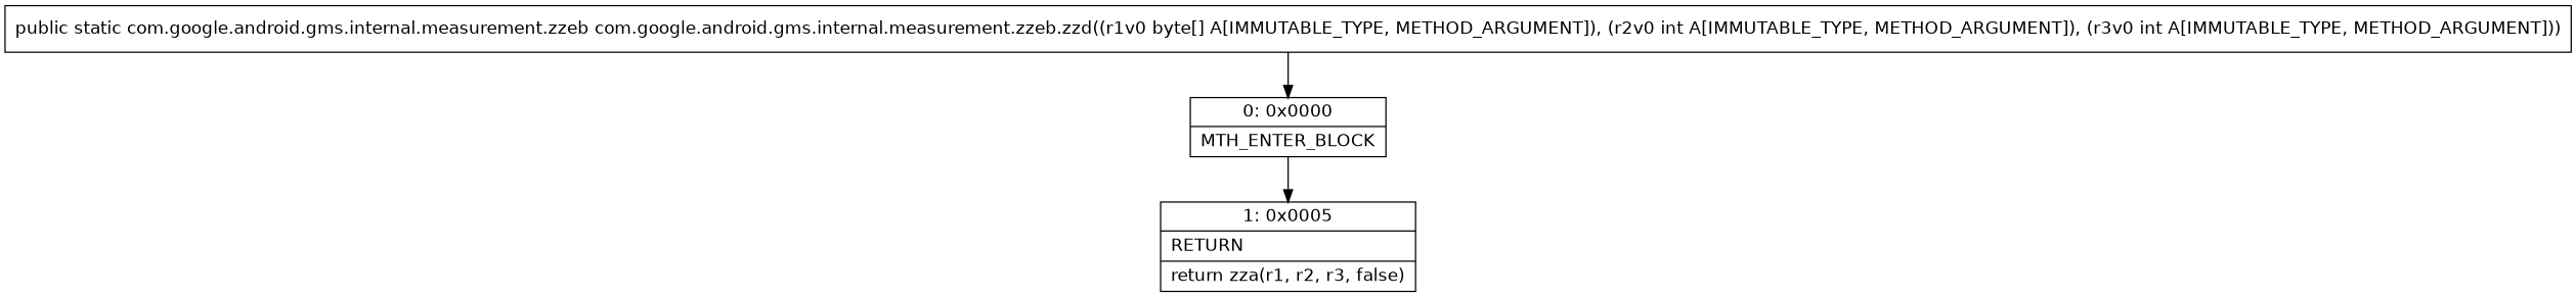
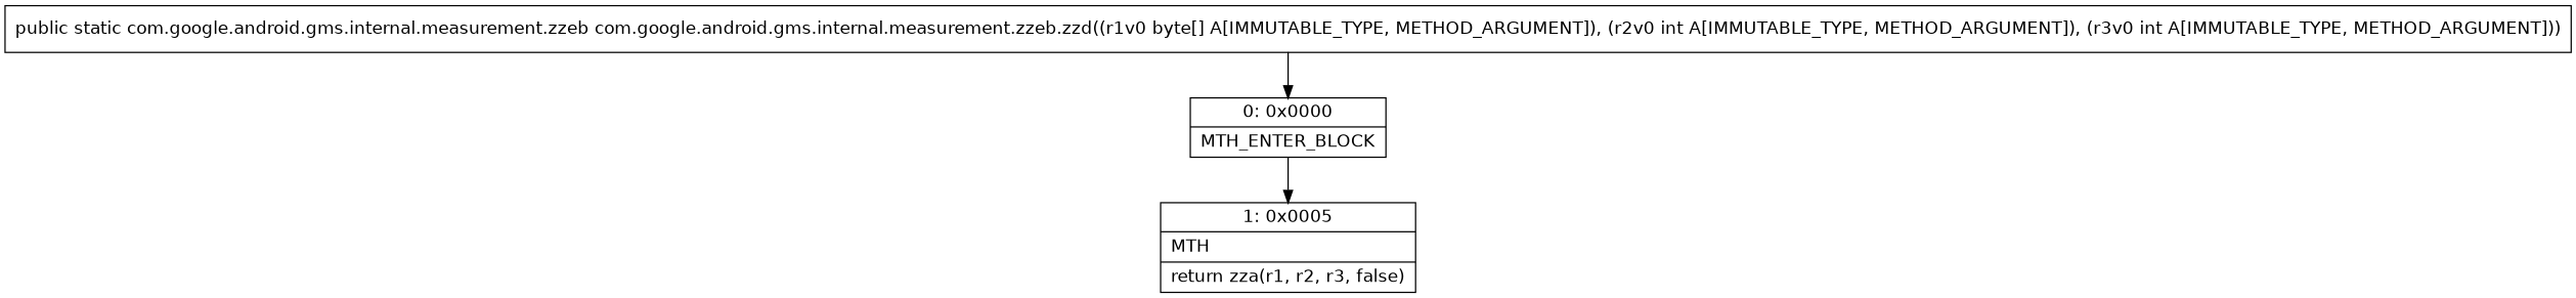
  digraph {
    fontname="DejaVu Sans"
    node [shape=record fontname="DejaVu Sans"]
    edge [fontname="DejaVu Sans"]
    n1 [label="{0\:\ 0x0000|MTH_ENTER_BLOCK\l}"]
-   n2 [label="{1\:\ 0x0005|RETURN\l|return zza(r1, r2, r3, false)\l}"]
+   n2 [label="{1\:\ 0x0005|MTH\l|return zza(r1, r2, r3, false)\l}"]
    n3 [label="{public static com.google.android.gms.internal.measurement.zzeb com.google.android.gms.internal.measurement.zzeb.zzd((r1v0 byte[] A[IMMUTABLE_TYPE, METHOD_ARGUMENT]), (r2v0 int A[IMMUTABLE_TYPE, METHOD_ARGUMENT]), (r3v0 int A[IMMUTABLE_TYPE, METHOD_ARGUMENT])) }"]
    n1 -> n2
    n3 -> n1
  }
